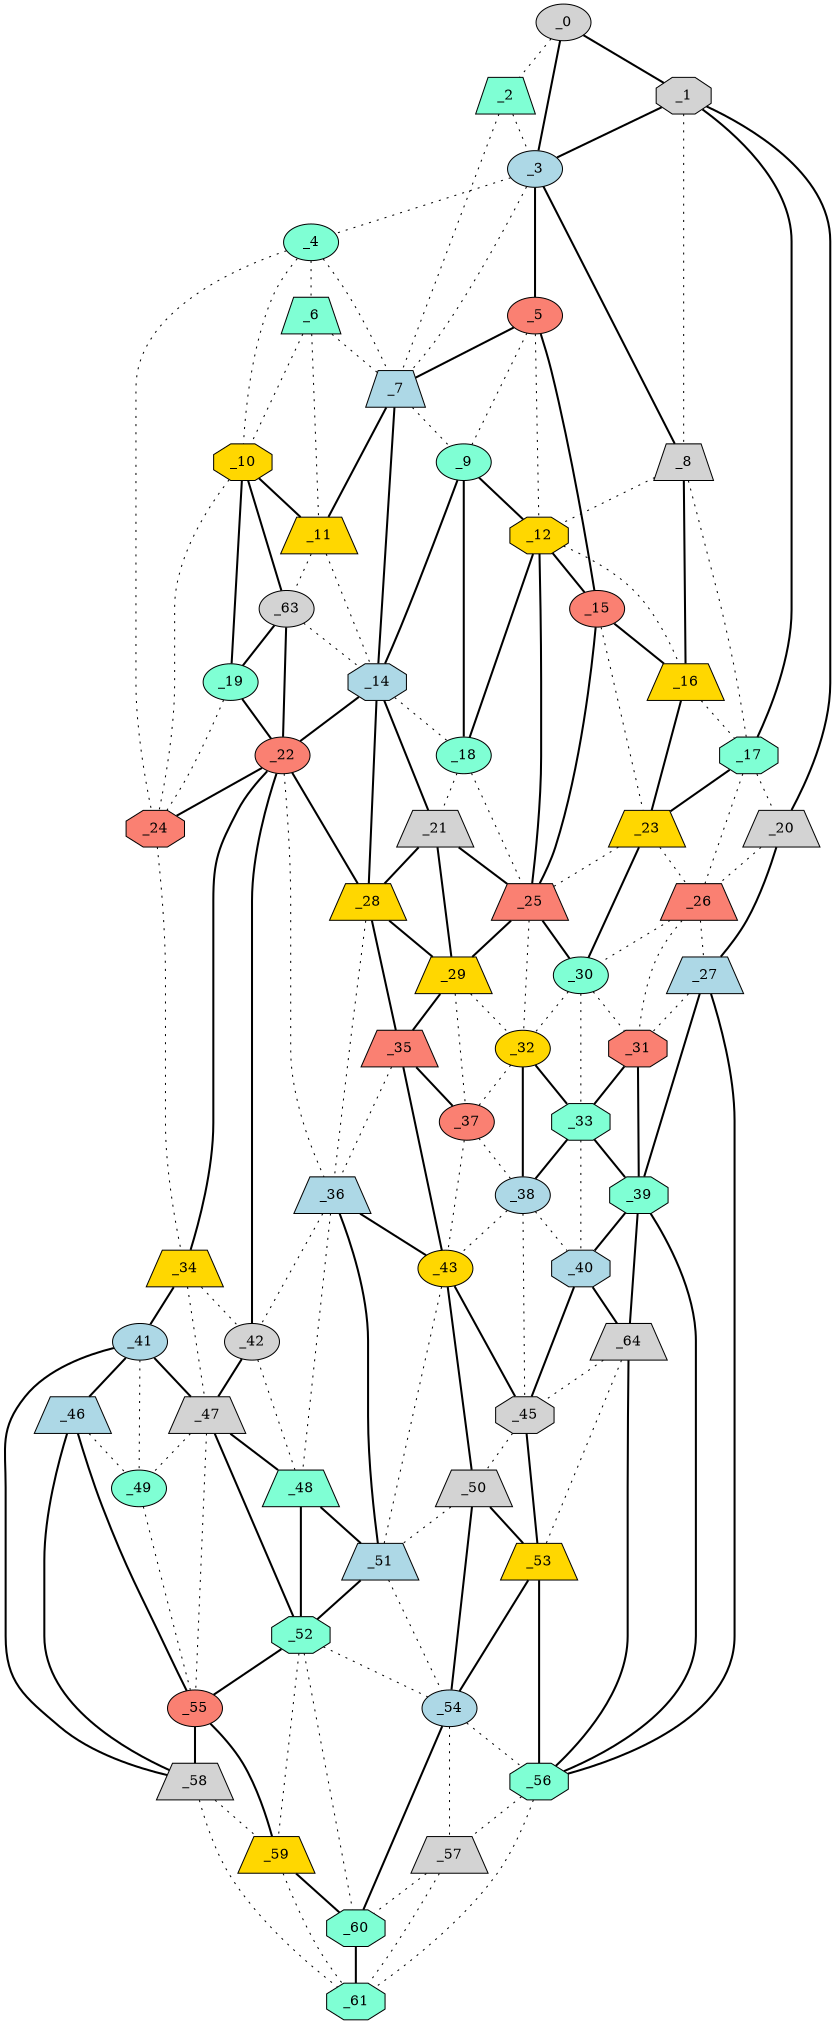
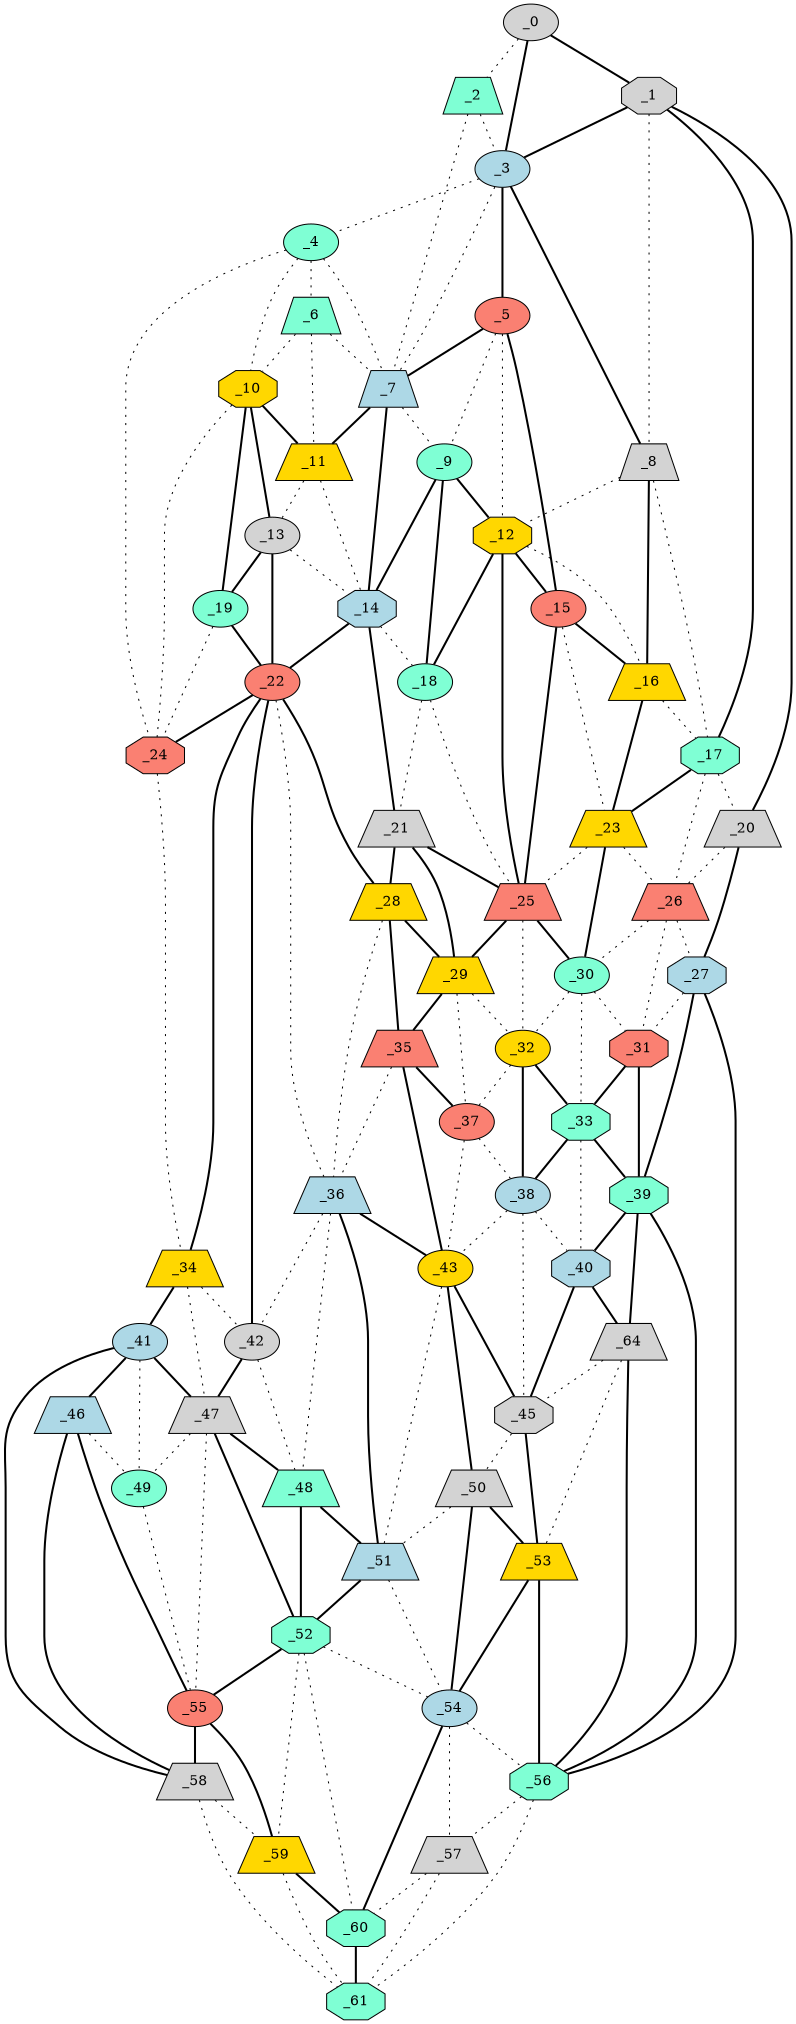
  graph {
    node [fillcolor=aquamarine shape=trapezium style=filled x=48 y=69]
    edge [style=bold valence=2]
    _0 [fillcolor=lightgrey shape=ellipse x=5 y=81]
    _1 [fillcolor=lightgrey shape=octagon x=10 y=85]
    _2 [x=19 y=56]
    _3 [fillcolor=lightblue shape=ellipse x=21 y=78]
    _8 [fillcolor=lightgrey x=35 y=88]
    _17 [shape=octagon x=50 y=98]
    _20 [fillcolor=lightgrey x=55 y=103]
    _7 [fillcolor=lightblue x=35 y=60]
    _4 [shape=ellipse x=24 y=51]
    _5 [fillcolor=salmon shape=ellipse x=34 y=77]
    _12 [fillcolor=gold shape=octagon x=44 y=86]
    _16 [fillcolor=gold y=93]
    _23 [fillcolor=gold x=58 y=89]
    _26 [fillcolor=salmon x=61 y=95]
-   _27 [fillcolor=lightblue x=62 y=105]
+   _27 [fillcolor=lightblue shape=octagon x=62 y=105]
    _6 [x=35 y=48]
    _10 [fillcolor=gold shape=octagon x=41 y=45]
    _24 [fillcolor=salmon shape=octagon x=60 y=26]
    _9 [shape=ellipse x=40]
    _11 [fillcolor=gold x=42 y=51]
    _14 [fillcolor=lightblue shape=octagon y=56]
    _15 [fillcolor=salmon shape=ellipse y=88]
    _18 [shape=ellipse x=51 y=68]
    _25 [fillcolor=salmon x=60 y=80]
    _30 [shape=ellipse x=69 y=92]
    _31 [fillcolor=salmon shape=octagon x=71 y=99]
    _39 [shape=octagon x=82 y=94]
    _56 [shape=octagon x=114 y=80]
-   _13 [fillcolor=lightgrey shape=ellipse y=46 label=_63]
+   _13 [fillcolor=lightgrey shape=ellipse y=46]
    _19 [shape=ellipse x=53 y=38]
    _34 [fillcolor=gold x=78 y=22]
    _22 [fillcolor=salmon shape=ellipse x=58 y=49]
    _21 [fillcolor=lightgrey x=57]
    _28 [fillcolor=gold x=64 y=66]
    _42 [fillcolor=lightgrey shape=ellipse x=88 y=53]
    _41 [fillcolor=lightblue shape=ellipse x=88 y=24]
    _47 [fillcolor=lightgrey x=95 y=45]
    _29 [fillcolor=gold x=67 y=76]
    _32 [fillcolor=gold shape=ellipse x=74 y=82]
    _36 [fillcolor=lightblue x=81 y=61]
    _35 [fillcolor=salmon x=79 y=68]
    _37 [fillcolor=salmon shape=ellipse x=82 y=76]
    _33 [shape=octagon x=75 y=90]
    _38 [fillcolor=lightblue shape=ellipse x=82 y=81]
    _43 [fillcolor=gold shape=ellipse x=89 y=74]
    _48 [x=95 y=55]
    _51 [fillcolor=lightblue x=98 y=58]
    _40 [fillcolor=lightblue shape=octagon x=85 y=86]
    n49 [fillcolor=lightgrey label=_64 x=92 y=89]
    _57 [fillcolor=lightgrey x=119 y=66]
    _61 [shape=octagon x=124]
    _46 [fillcolor=lightblue x=95 y=28]
    _49 [shape=ellipse x=97 y=32]
    _58 [fillcolor=lightgrey x=121 y=41]
    _55 [fillcolor=salmon shape=ellipse x=112 y=40]
    _52 [shape=octagon x=103 y=50]
    _45 [fillcolor=lightgrey shape=octagon x=93 y=82]
    _50 [fillcolor=lightgrey x=97 y=73]
    _54 [fillcolor=lightblue shape=ellipse x=107 y=65]
    _53 [fillcolor=gold x=103 y=78]
    _60 [shape=octagon x=122 y=61]
    _59 [fillcolor=gold x=121 y=47]
    _0 -- _1 [valence=1]
    _0 -- _2 [style=dotted valence=1]
    _0 -- _3
    _1 -- _3
    _1 -- _8 [style=dotted]
    _1 -- _17
    _1 -- _20 [valence=1]
    _2 -- _3 [style=dotted valence=1]
    _2 -- _7 [style=dotted]
    _3 -- _8 [valence=1]
    _3 -- _7 [style=dotted]
    _3 -- _4 [style=dotted valence=1]
    _3 -- _5
    _8 -- _17 [style=dotted valence=1]
    _8 -- _12 [style=dotted]
    _8 -- _16 [valence=1]
    _17 -- _20 [style=dotted]
    _17 -- _23 [valence=1]
    _17 -- _26 [style=dotted]
    _20 -- _26 [style=dotted]
    _20 -- _27 [valence=1]
    _7 -- _9 [style=dotted valence=1]
    _7 -- _11 [valence=1]
    _7 -- _14
    _4 -- _7 [style=dotted valence=1]
    _4 -- _6 [style=dotted]
    _4 -- _10 [style=dotted valence=1]
    _4 -- _24 [style=dotted valence=1]
    _5 -- _7 [valence=1]
    _5 -- _12 [style=dotted valence=1]
    _5 -- _9 [style=dotted]
    _5 -- _15 [valence=1]
    _12 -- _16 [style=dotted]
    _12 -- _15
    _12 -- _18
    _12 -- _25
    _16 -- _17 [style=dotted]
    _16 -- _23
    _23 -- _26 [style=dotted]
    _23 -- _25 [style=dotted]
    _23 -- _30 [valence=1]
    _26 -- _27 [style=dotted]
    _26 -- _30 [style=dotted valence=1]
    _26 -- _31 [style=dotted valence=1]
    _27 -- _31 [style=dotted]
    _27 -- _39
    _27 -- _56 [valence=1]
    _6 -- _7 [style=dotted]
    _6 -- _10 [style=dotted]
    _6 -- _11 [style=dotted]
    _10 -- _24 [style=dotted]
    _10 -- _11
    _10 -- _13
    _10 -- _19 [valence=1]
    _24 -- _34 [style=dotted valence=1]
    _9 -- _12
    _9 -- _14 [valence=1]
    _9 -- _18 [valence=1]
    _11 -- _14 [style=dotted]
    _11 -- _13 [style=dotted]
    _14 -- _18 [style=dotted]
    _14 -- _22
    _14 -- _21
-   _14 -- _28
    _15 -- _16
    _15 -- _23 [style=dotted]
    _15 -- _25
    _18 -- _25 [style=dotted valence=1]
    _18 -- _21 [style=dotted valence=1]
    _25 -- _30
    _25 -- _29 [valence=1]
    _25 -- _32 [style=dotted]
    _30 -- _31 [style=dotted valence=1]
    _30 -- _32 [style=dotted valence=1]
    _30 -- _33 [style=dotted]
    _31 -- _39 [valence=1]
    _31 -- _33
    _39 -- _56
    _39 -- _40 [valence=1]
    _39 -- n49
    _56 -- _57 [style=dotted]
    _56 -- _61 [style=dotted valence=1]
    _13 -- _14 [style=dotted valence=1]
    _13 -- _19
    _13 -- _22
    _19 -- _24 [style=dotted]
    _19 -- _22 [valence=1]
    _34 -- _42 [style=dotted]
    _34 -- _41 [valence=1]
    _34 -- _47 [style=dotted valence=1]
    _22 -- _24
    _22 -- _34 [valence=1]
    _22 -- _28
    _22 -- _42
    _22 -- _36 [style=dotted]
    _21 -- _25
    _21 -- _28
    _21 -- _29
    _28 -- _29
    _28 -- _36 [style=dotted]
    _28 -- _35
    _42 -- _47
    _42 -- _48 [style=dotted valence=1]
    _41 -- _47
    _41 -- _46
    _41 -- _49 [style=dotted]
    _41 -- _58 [valence=1]
    _47 -- _48
    _47 -- _49 [style=dotted]
    _47 -- _55 [style=dotted]
    _47 -- _52
    _29 -- _32 [style=dotted]
    _29 -- _35
    _29 -- _37 [style=dotted valence=1]
    _32 -- _37 [style=dotted]
    _32 -- _33 [valence=1]
    _32 -- _38
    _36 -- _42 [style=dotted]
    _36 -- _43
    _36 -- _48 [style=dotted]
    _36 -- _51
    _35 -- _36 [style=dotted valence=1]
    _35 -- _37 [valence=1]
    _35 -- _43 [valence=1]
    _37 -- _38 [style=dotted valence=1]
    _37 -- _43 [style=dotted]
    _33 -- _39
    _33 -- _38
    _33 -- _40 [style=dotted valence=1]
    _38 -- _43 [style=dotted valence=1]
    _38 -- _40 [style=dotted]
    _38 -- _45 [style=dotted]
    _43 -- _51 [style=dotted]
    _43 -- _45 [valence=1]
    _43 -- _50
    _48 -- _51
    _48 -- _52
    _51 -- _52
    _51 -- _54 [style=dotted valence=1]
    _40 -- n49
    _40 -- _45 [valence=1]
    n49 -- _56
    n49 -- _45 [style=dotted]
    n49 -- _53 [style=dotted valence=1]
    _57 -- _61 [style=dotted]
    _57 -- _60 [style=dotted]
    _46 -- _49 [style=dotted]
    _46 -- _58
    _46 -- _55
    _49 -- _55 [style=dotted]
    _58 -- _61 [style=dotted valence=1]
    _58 -- _59 [style=dotted valence=1]
    _55 -- _58
    _55 -- _59
    _52 -- _55
    _52 -- _54 [style=dotted valence=1]
    _52 -- _60 [style=dotted]
    _52 -- _59 [style=dotted]
    _45 -- _50 [style=dotted]
    _45 -- _53
    _50 -- _51 [style=dotted valence=1]
    _50 -- _54
    _50 -- _53
    _54 -- _56 [style=dotted valence=1]
    _54 -- _57 [style=dotted]
    _54 -- _60
    _53 -- _56
    _53 -- _54
    _60 -- _61
    _59 -- _61 [style=dotted valence=1]
    _59 -- _60 [valence=1]
  }
